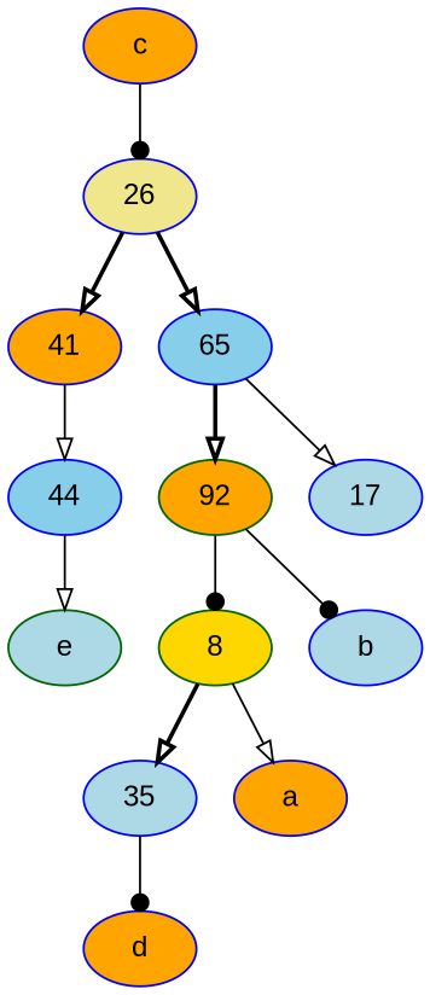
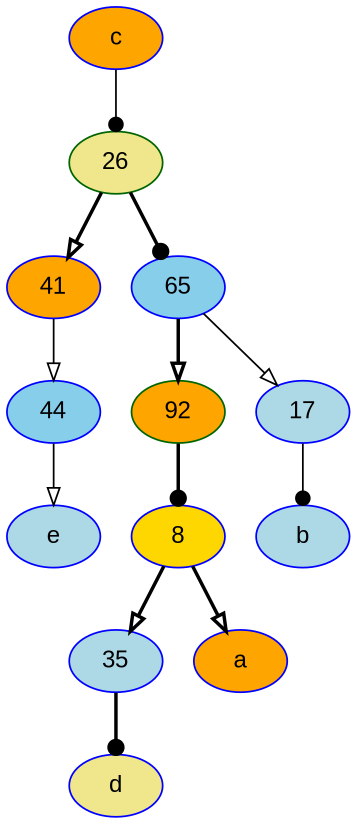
  digraph {
    fontname="Liberation Sans"
    node [color=blue fillcolor=orange fontname="Liberation Sans" style=filled]
    edge [arrowhead=onormal fontname="Liberation Sans" style=bold]
    n1 [color=darkgreen label=92]
-   8 [color=darkgreen fillcolor=gold]
+   8 [fillcolor=gold]
    35 [fillcolor=lightblue]
    a
    44 [fillcolor=skyblue]
-   e [color=darkgreen fillcolor=lightblue]
-   26 [fillcolor=khaki]
+   e [fillcolor=lightblue]
+   26 [color=darkgreen fillcolor=khaki]
    41
    n9 [fillcolor=skyblue label=65]
    17 [fillcolor=lightblue]
-   d
+   d [fillcolor=khaki]
    c
    b [fillcolor=lightblue]
-   n1 -> 8 [arrowhead=dot style=solid]
+   n1 -> 8 [arrowhead=dot]
    8 -> 35
-   8 -> a [style=solid]
-   35 -> d [arrowhead=dot style=solid]
+   8 -> a
+   35 -> d [arrowhead=dot]
    44 -> e [style=solid]
    26 -> 41
-   26 -> n9
+   26 -> n9 [arrowhead=dot]
    41 -> 44 [style=solid]
    n9 -> n1
    n9 -> 17 [style=solid]
-   n1 -> b [arrowhead=dot style=solid]
+   17 -> b [arrowhead=dot style=solid]
    c -> 26 [arrowhead=dot style=solid]
  }
